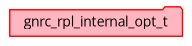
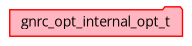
  digraph {
    rankdir=LR
    fontname="Open Sans"
-   n1 [color=red fillcolor=lightpink fontname="Open Sans" fontsize=10 height=0.2 label=gnrc_rpl_internal_opt_t shape=folder style=filled width=0.4]
+   n1 [color=red fillcolor=lightpink fontname="Open Sans" fontsize=10 height=0.2 label=gnrc_opt_internal_opt_t shape=folder style=filled width=0.4]
  }
